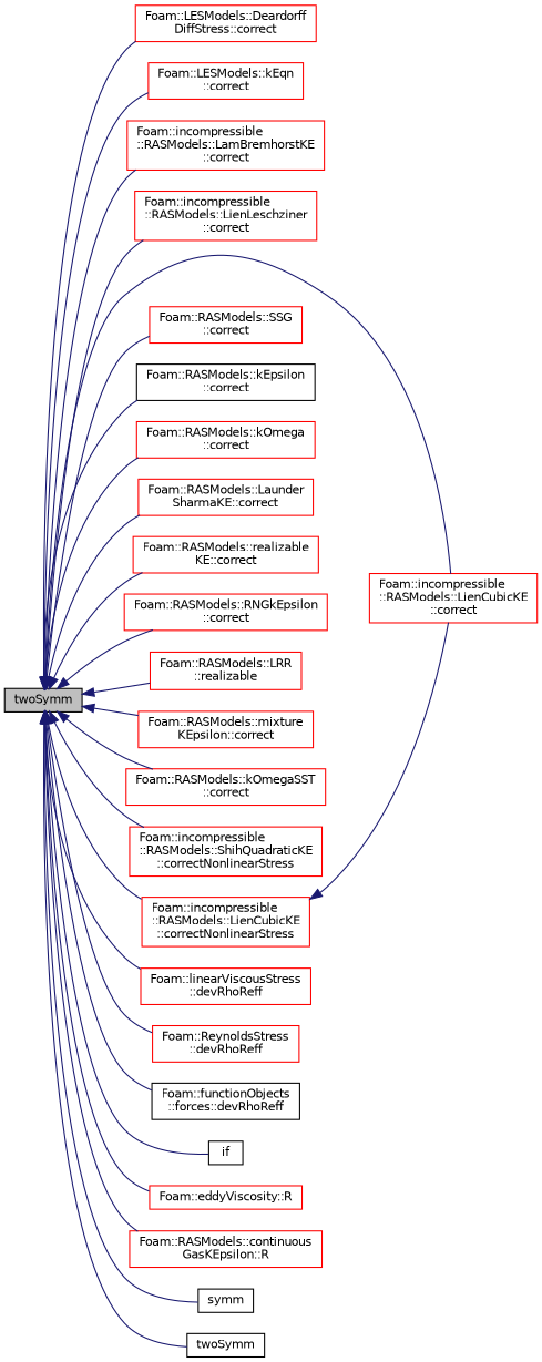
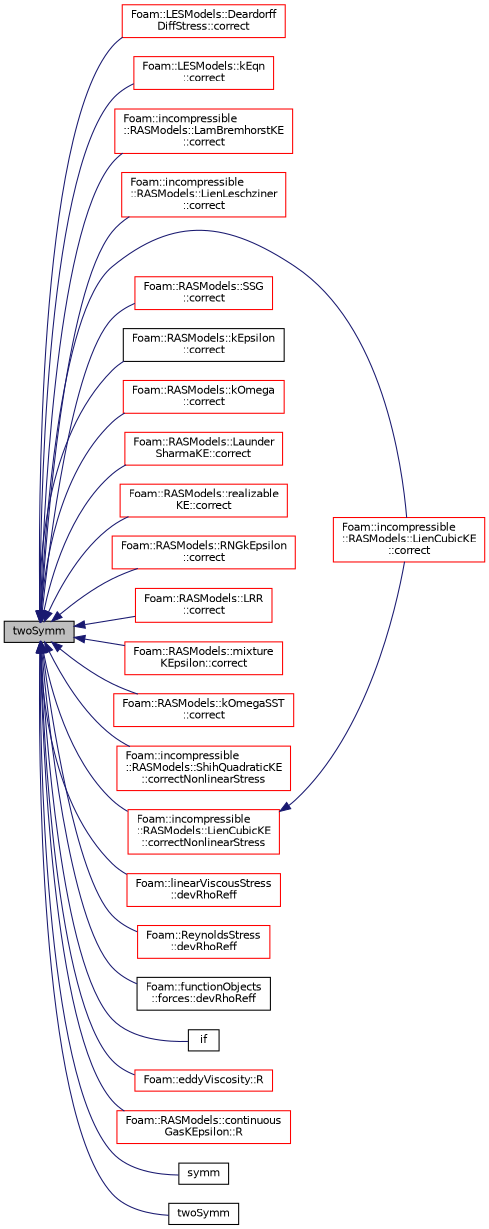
  digraph {
    rankdir=LR
    node [color=red fontname=Helvetica fontsize=10 shape=record]
    edge [color=midnightblue dir=back fontname=Helvetica fontsize=10 labelfontname=Helvetica labelfontsize=10 style=solid]
    n1 [color=black fillcolor=grey75 fontcolor=black height=0.2 label=twoSymm style=filled width=0.4]
    n2 [height=0.2 label="Foam::LESModels::Deardorff\lDiffStress::correct" width=0.4]
    n3 [height=0.2 label="Foam::LESModels::kEqn\l::correct" width=0.4]
    n4 [height=0.2 label="Foam::incompressible\l::RASModels::LamBremhorstKE\l::correct" width=0.4]
    n5 [height=0.2 label="Foam::incompressible\l::RASModels::LienLeschziner\l::correct" width=0.4]
    n6 [height=0.2 label="Foam::incompressible\l::RASModels::LienCubicKE\l::correct" width=0.4]
    n7 [height=0.2 label="Foam::RASModels::SSG\l::correct" width=0.4]
    n8 [color=black height=0.2 label="Foam::RASModels::kEpsilon\l::correct" width=0.4]
    n9 [height=0.2 label="Foam::RASModels::kOmega\l::correct" width=0.4]
    n10 [height=0.2 label="Foam::RASModels::Launder\lSharmaKE::correct" width=0.4]
    n11 [height=0.2 label="Foam::RASModels::realizable\lKE::correct" width=0.4]
    n12 [height=0.2 label="Foam::RASModels::RNGkEpsilon\l::correct" width=0.4]
-   n13 [height=0.2 label="Foam::RASModels::LRR\l::realizable" width=0.4]
+   n13 [height=0.2 label="Foam::RASModels::LRR\l::correct" width=0.4]
    n14 [height=0.2 label="Foam::RASModels::mixture\lKEpsilon::correct" width=0.4]
    n15 [height=0.2 label="Foam::RASModels::kOmegaSST\l::correct" width=0.4]
    n16 [height=0.2 label="Foam::incompressible\l::RASModels::ShihQuadraticKE\l::correctNonlinearStress" width=0.4]
    n17 [height=0.2 label="Foam::incompressible\l::RASModels::LienCubicKE\l::correctNonlinearStress" width=0.4]
    n18 [height=0.2 label="Foam::linearViscousStress\l::devRhoReff" width=0.4]
    n19 [height=0.2 label="Foam::ReynoldsStress\l::devRhoReff" width=0.4]
    n20 [color=black height=0.2 label="Foam::functionObjects\l::forces::devRhoReff" width=0.4]
    n21 [color=black height=0.2 label=if width=0.4]
    n22 [height=0.2 label="Foam::eddyViscosity::R" width=0.4]
    n23 [height=0.2 label="Foam::RASModels::continuous\lGasKEpsilon::R" width=0.4]
    n24 [color=black height=0.2 label=symm width=0.4]
    n25 [color=black height=0.2 label=twoSymm width=0.4]
    n1 -> n2
    n1 -> n3
    n1 -> n4
    n1 -> n5
    n1 -> n6
    n1 -> n7
    n1 -> n8
    n1 -> n9
    n1 -> n10
    n1 -> n11
    n1 -> n12
    n1 -> n13
    n1 -> n14
    n1 -> n15
    n1 -> n16
    n1 -> n17
    n1 -> n18
    n1 -> n19
    n1 -> n20
    n1 -> n21
    n1 -> n22
    n1 -> n23
    n1 -> n24
    n1 -> n25
    n17 -> n6
  }
